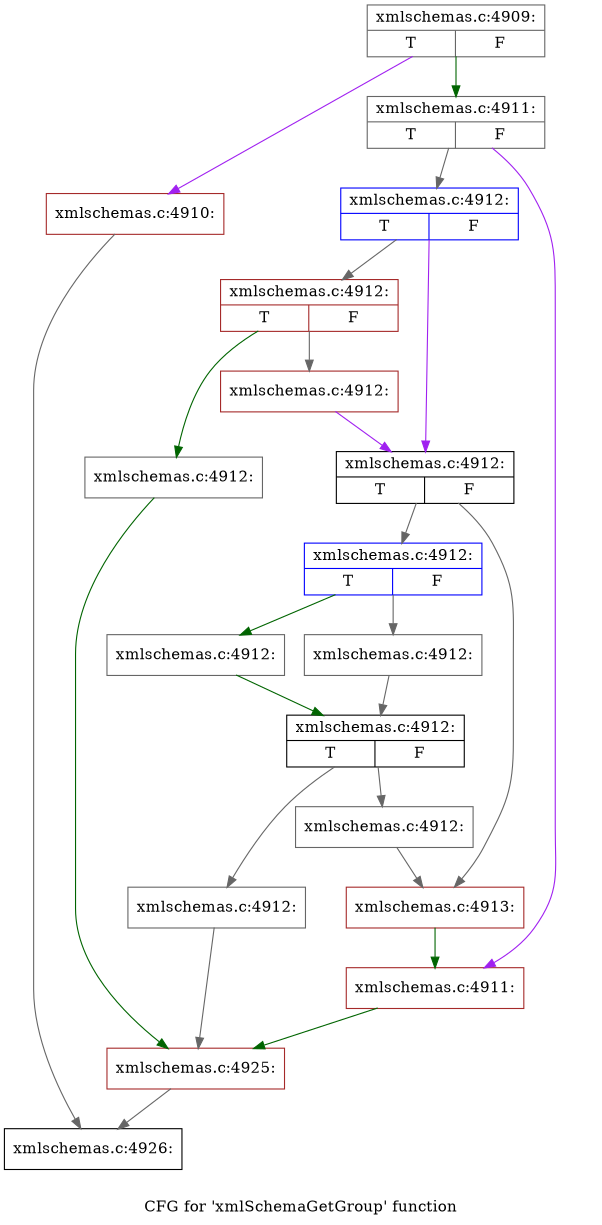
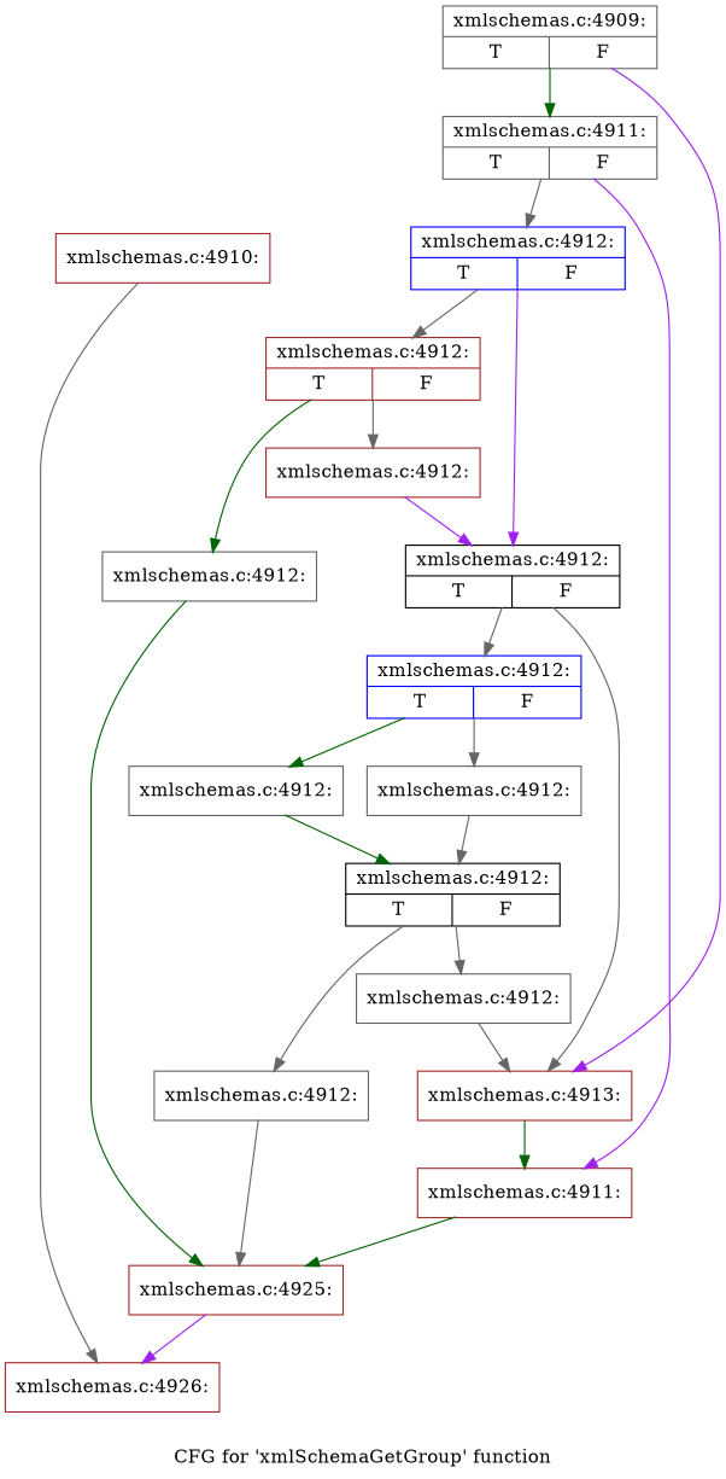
  digraph {
    label="CFG for 'xmlSchemaGetGroup' function"
    node [color=brown shape=record]
    edge [color=gray40]
    n1 [label="{xmlschemas.c:4910:}"]
-   n2 [color=black label="{xmlschemas.c:4926:}"]
+   n2 [label="{xmlschemas.c:4926:}"]
    n3 [color=gray40 label="{xmlschemas.c:4909:|{<s0>T|<s1>F}}"]
    n4 [color=gray40 label="{xmlschemas.c:4911:|{<s0>T|<s1>F}}"]
    n5 [color=blue label="{xmlschemas.c:4912:|{<s0>T|<s1>F}}"]
    n6 [label="{xmlschemas.c:4911:}"]
    n7 [label="{xmlschemas.c:4912:|{<s0>T|<s1>F}}"]
    n8 [color=black label="{xmlschemas.c:4912:|{<s0>T|<s1>F}}"]
    n9 [label="{xmlschemas.c:4925:}"]
    n10 [color=gray40 label="{xmlschemas.c:4912:}"]
    n11 [label="{xmlschemas.c:4912:}"]
    n12 [color=blue label="{xmlschemas.c:4912:|{<s0>T|<s1>F}}"]
    n13 [label="{xmlschemas.c:4913:}"]
    n14 [color=gray40 label="{xmlschemas.c:4912:}"]
    n15 [color=gray40 label="{xmlschemas.c:4912:}"]
    n16 [color=black label="{xmlschemas.c:4912:|{<s0>T|<s1>F}}"]
    n17 [color=gray40 label="{xmlschemas.c:4912:}"]
    n18 [color=gray40 label="{xmlschemas.c:4912:}"]
    n1 -> n2
-   n3 -> n1 [color=purple]
+   n3 -> n13 [color=purple]
    n3 -> n4 [color=darkgreen]
    n4 -> n5
    n4 -> n6 [color=purple]
    n5 -> n7
    n5 -> n8 [color=purple]
    n6 -> n9 [color=darkgreen]
    n7 -> n10 [color=darkgreen]
    n7 -> n11
    n8 -> n12
    n8 -> n13
-   n9 -> n2
+   n9 -> n2 [color=purple]
    n10 -> n9 [color=darkgreen]
    n11 -> n8 [color=purple]
    n12 -> n14 [color=darkgreen]
    n12 -> n15
    n13 -> n6 [color=darkgreen]
    n14 -> n16 [color=darkgreen]
    n15 -> n16
    n16 -> n17
    n16 -> n18
    n17 -> n9
    n18 -> n13
  }
